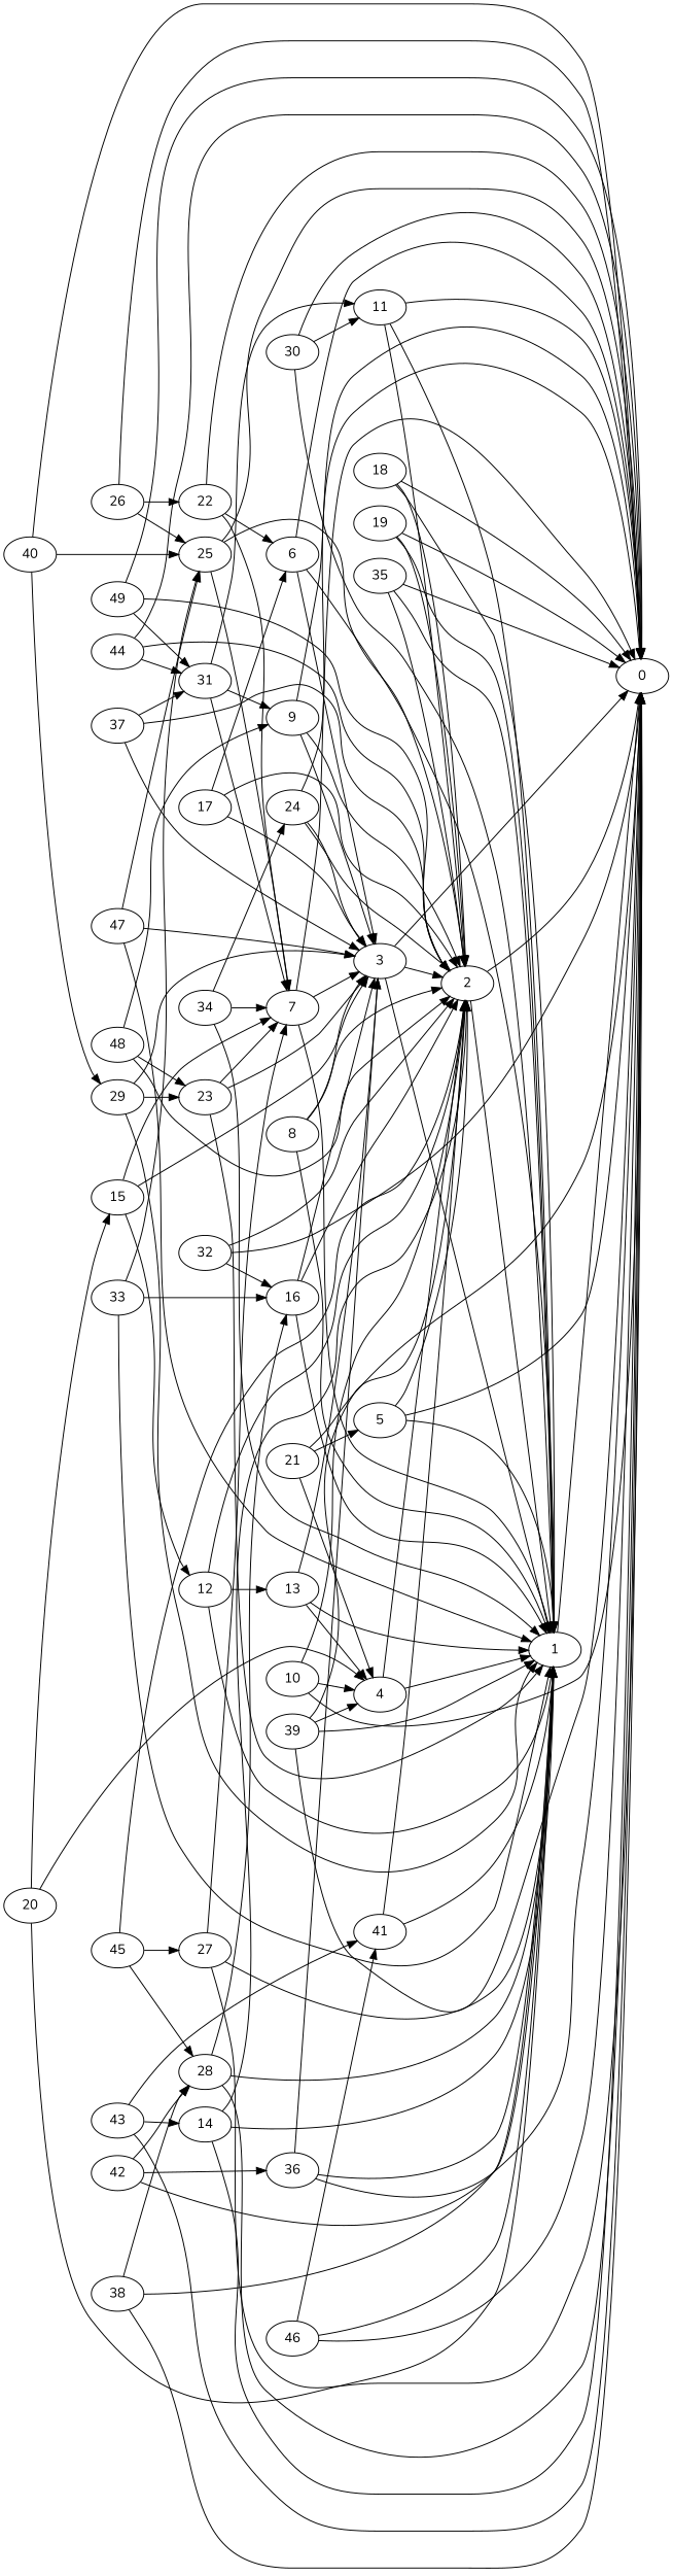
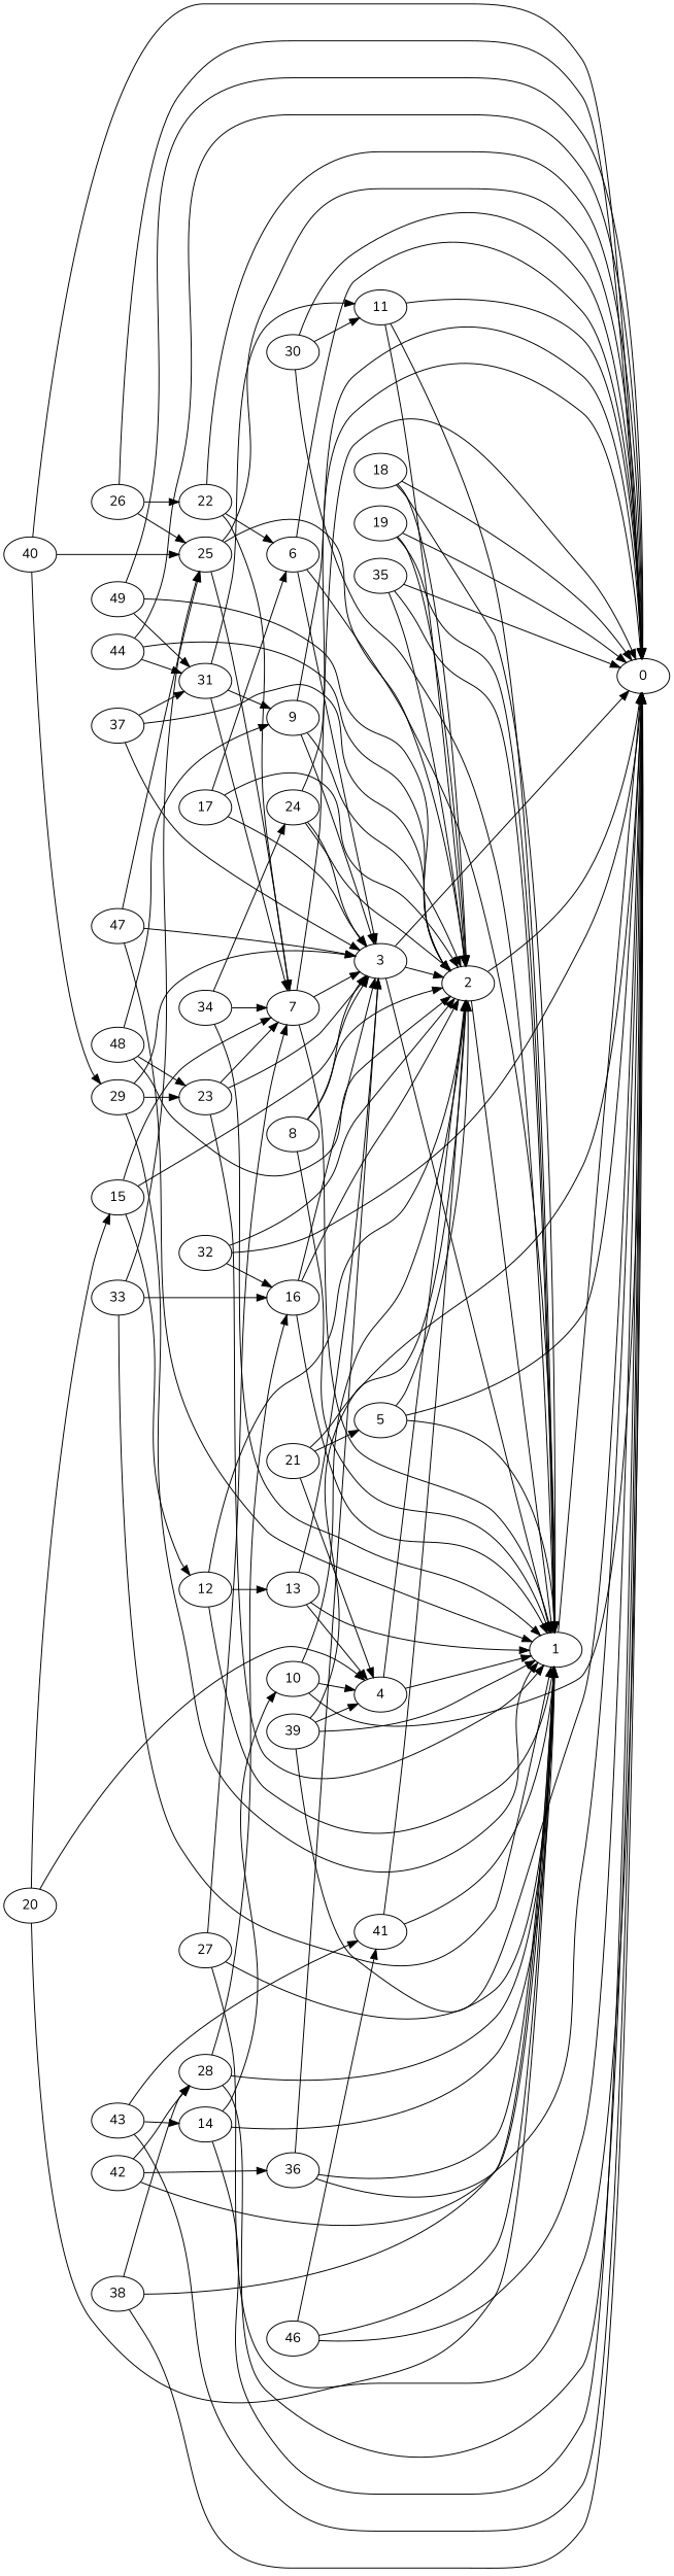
  digraph {
    fontname=Nunito
    rankdir=LR
    node [fontname=Nunito]
    edge [fontname=Nunito]
    1
    0
    2
    3
    4
    5
    6
    7
    8
    9
    10
    11
    12
    13
    14
    15
    16
    17
    18
    19
    20
    21
    22
    23
    24
    25
    26
    27
    28
    29
    30
    31
    32
    33
    34
    35
    36
    37
    38
    39
    40
    41
    42
    43
    44
-   45
    46
    47
    48
    49
    1 -> 0
    2 -> 1
    2 -> 0
    3 -> 1
    3 -> 0
    3 -> 2
    4 -> 1
    4 -> 2
    5 -> 1
    5 -> 0
    5 -> 2
    6 -> 1
    6 -> 0
    6 -> 3
    7 -> 1
    7 -> 0
    7 -> 3
    8 -> 1
    8 -> 2
    8 -> 3
    9 -> 0
    9 -> 2
    9 -> 3
    10 -> 0
    10 -> 2
    10 -> 4
    11 -> 1
    11 -> 0
    11 -> 2
    12 -> 1
    12 -> 2
    12 -> 13
    13 -> 1
    13 -> 3
    13 -> 4
    14 -> 1
    14 -> 0
-   14 -> 2
+   14 -> 10
    15 -> 3
    15 -> 7
    15 -> 12
    16 -> 1
    16 -> 2
    16 -> 3
    17 -> 2
    17 -> 3
    17 -> 6
    18 -> 1
    18 -> 0
    18 -> 2
    19 -> 1
    19 -> 0
    19 -> 2
    20 -> 1
    20 -> 4
    20 -> 15
    21 -> 0
    21 -> 4
    21 -> 5
    22 -> 0
    22 -> 6
    22 -> 7
    23 -> 1
    23 -> 3
    23 -> 7
    24 -> 0
    24 -> 2
    24 -> 3
    25 -> 0
    25 -> 2
    25 -> 7
    26 -> 0
    26 -> 22
    26 -> 25
    27 -> 1
    27 -> 0
    27 -> 7
    28 -> 1
    28 -> 0
    28 -> 16
    29 -> 1
    29 -> 3
    29 -> 23
    30 -> 1
    30 -> 0
    30 -> 11
    31 -> 7
    31 -> 9
    31 -> 11
    32 -> 0
    32 -> 2
    32 -> 16
    33 -> 1
    33 -> 16
    33 -> 25
    34 -> 1
    34 -> 7
    34 -> 24
    35 -> 1
    35 -> 0
    35 -> 2
    36 -> 1
    36 -> 0
    36 -> 3
    37 -> 2
    37 -> 3
    37 -> 31
    38 -> 1
    38 -> 0
    38 -> 28
    39 -> 1
    39 -> 0
    39 -> 2
    39 -> 4
    40 -> 0
    40 -> 25
    40 -> 29
    41 -> 1
    41 -> 2
    42 -> 1
    42 -> 28
    42 -> 36
    43 -> 0
    43 -> 14
    43 -> 41
    44 -> 0
    44 -> 2
    44 -> 31
-   45 -> 2
-   45 -> 27
-   45 -> 28
    46 -> 1
    46 -> 0
    46 -> 41
    47 -> 1
    47 -> 3
    47 -> 25
    48 -> 2
    48 -> 9
    48 -> 23
    49 -> 0
    49 -> 2
    49 -> 31
  }
